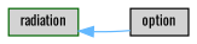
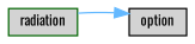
  digraph {
    rankdir=LR
    fontname=Oswald
    node [fillcolor=lightgrey fontname=Oswald fontsize=10 shape=box style=filled]
    n1 [color=darkgreen fontcolor=black height=0.2 label=radiation width=0.4]
    n2 [color=black height=0.2 label=option width=0.4]
-   n1 -> n2 [color=steelblue1 dir=back fontname=Oswald fontsize=10 labelfontname=Helvetica labelfontsize=10 style=solid]
+   n2 -> n1 [color=steelblue1 dir=back fontname=Oswald fontsize=10 labelfontname=Helvetica labelfontsize=10 style=solid]
  }
